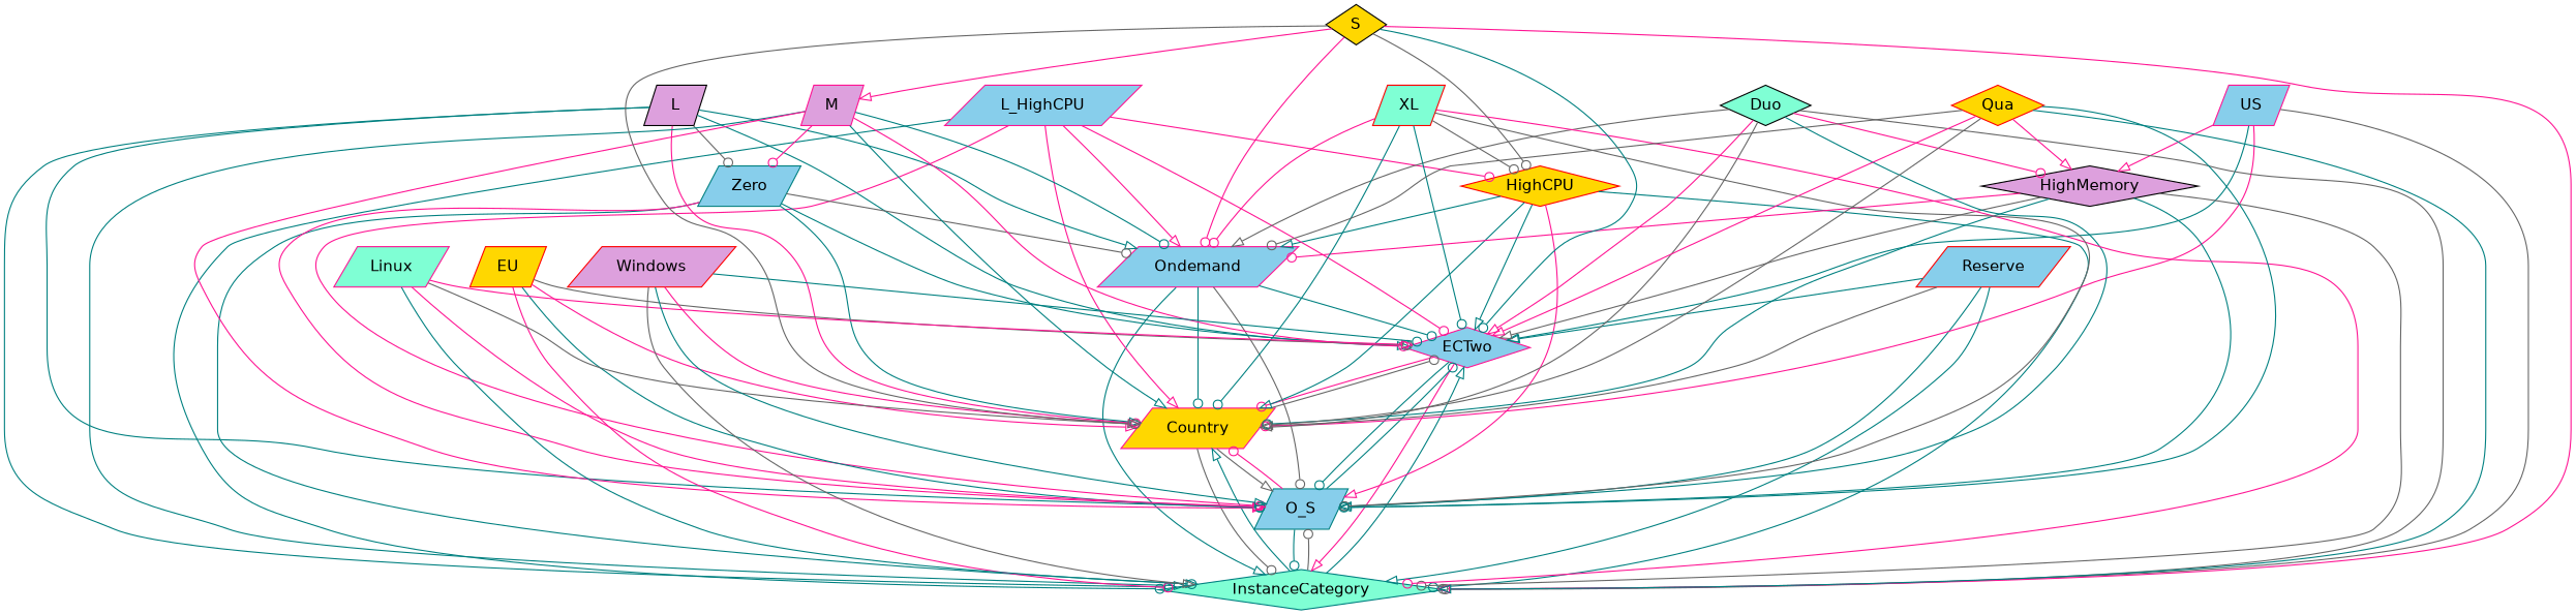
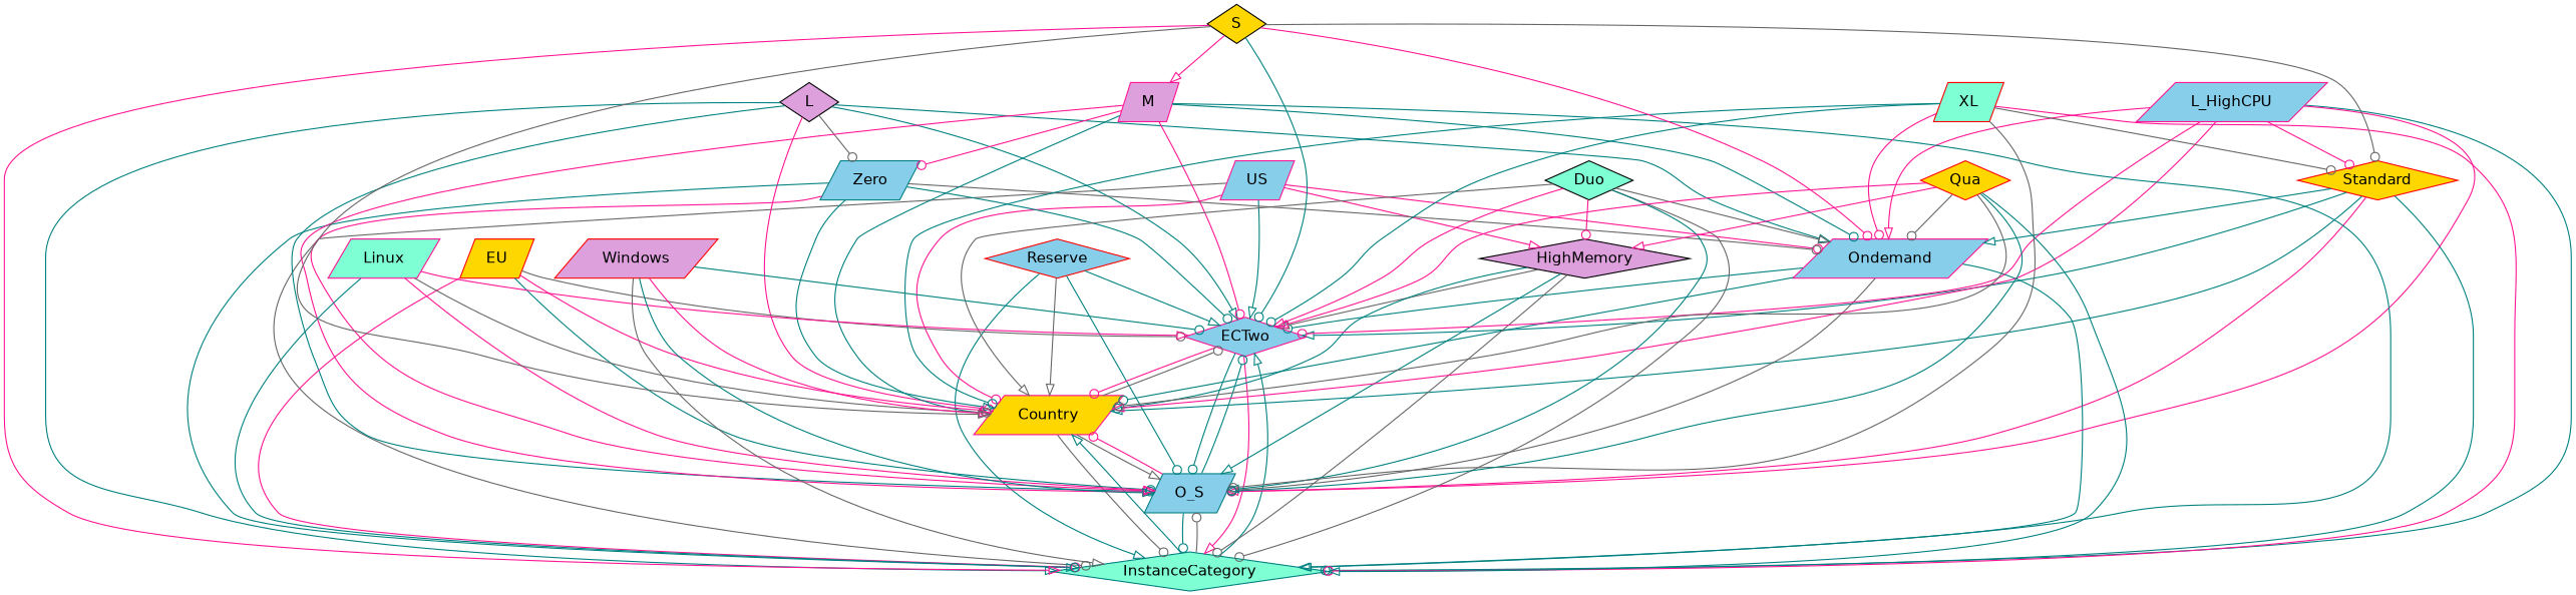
  digraph {
    fontname="DejaVu Sans"
    rankdir=TB
    node [color=deeppink fillcolor=skyblue fontname="DejaVu Sans" shape=parallelogram style=filled]
    edge [arrowhead=odot color=teal fontname="DejaVu Sans"]
-   n1 [color=red label=Reserve]
+   n1 [color=red label=Reserve shape=diamond]
    n2 [label=ECTwo shape=diamond]
    n3 [fillcolor=gold label=Country]
    n4 [color=teal fillcolor=aquamarine label=InstanceCategory shape=diamond]
    n5 [color=teal label=O_S]
-   n6 [color=red fillcolor=gold label=HighCPU shape=diamond]
+   n6 [color=red fillcolor=gold label=Standard shape=diamond]
    n7 [label=Ondemand]
    n8 [label=US]
    n9 [color=black fillcolor=plum label=HighMemory shape=diamond]
    n10 [label=L_HighCPU]
-   n11 [color=black fillcolor=plum label=L]
+   n11 [color=black fillcolor=plum label=L shape=diamond]
    n12 [color=teal label=Zero]
    n13 [fillcolor=plum label=M]
    n14 [color=black fillcolor=aquamarine label=Duo shape=diamond]
    n15 [color=red fillcolor=gold label=EU]
    n16 [color=red fillcolor=aquamarine label=XL]
    n17 [fillcolor=aquamarine label=Linux]
    n18 [color=red fillcolor=plum label=Windows]
    n19 [color=black fillcolor=gold label=S shape=diamond]
    n20 [color=red fillcolor=gold label=Qua shape=diamond]
    n1 -> n2 [arrowhead=onormal]
    n1 -> n3 [arrowhead=onormal color=gray40]
    n1 -> n4 [arrowhead=onormal]
    n1 -> n5
    n2 -> n3 [color=deeppink]
    n2 -> n4 [arrowhead=onormal color=deeppink]
    n2 -> n5
    n3 -> n2 [color=gray40]
    n3 -> n4 [color=gray40]
    n3 -> n5 [arrowhead=onormal color=gray40]
    n4 -> n2 [arrowhead=onormal]
    n4 -> n3 [arrowhead=onormal]
    n4 -> n5 [color=gray40]
    n5 -> n2
    n5 -> n3 [color=deeppink]
    n5 -> n4
    n6 -> n2 [arrowhead=onormal]
    n6 -> n3 [arrowhead=onormal]
    n6 -> n4
    n6 -> n5 [arrowhead=onormal color=deeppink]
    n6 -> n7 [arrowhead=onormal]
    n7 -> n2
    n7 -> n3
    n7 -> n4 [arrowhead=onormal]
    n7 -> n5 [color=gray40]
    n8 -> n2 [arrowhead=onormal]
    n8 -> n3 [color=deeppink]
    n8 -> n4 [color=gray40]
    n8 -> n9 [arrowhead=onormal color=deeppink]
    n9 -> n2 [arrowhead=onormal color=gray40]
    n9 -> n3
    n9 -> n4 [color=gray40]
    n9 -> n5 [arrowhead=onormal]
-   n9 -> n7 [color=deeppink]
+   n8 -> n7 [color=deeppink]
    n10 -> n2 [color=deeppink]
    n10 -> n3 [arrowhead=onormal color=deeppink]
    n10 -> n4
    n10 -> n5 [color=deeppink]
    n10 -> n6 [color=deeppink]
    n10 -> n7 [arrowhead=onormal color=deeppink]
    n11 -> n2 [arrowhead=onormal]
    n11 -> n3 [color=deeppink]
    n11 -> n4 [arrowhead=onormal]
    n11 -> n5
    n11 -> n7 [arrowhead=onormal]
    n11 -> n12 [color=gray40]
    n12 -> n2
    n12 -> n3 [arrowhead=onormal]
    n12 -> n4 [arrowhead=onormal]
    n12 -> n5 [arrowhead=onormal color=deeppink]
    n12 -> n7 [color=gray40]
    n13 -> n2 [color=deeppink]
    n13 -> n3 [arrowhead=onormal]
    n13 -> n4 [arrowhead=onormal]
    n13 -> n5 [arrowhead=onormal color=deeppink]
    n13 -> n7
    n13 -> n12 [color=deeppink]
    n14 -> n2 [arrowhead=onormal color=deeppink]
    n14 -> n3 [arrowhead=onormal color=gray40]
    n14 -> n4 [color=gray40]
    n14 -> n5 [arrowhead=onormal]
    n14 -> n7 [arrowhead=onormal color=gray40]
    n14 -> n9 [color=deeppink]
    n15 -> n2 [color=gray40]
    n15 -> n3 [arrowhead=onormal color=deeppink]
    n15 -> n4 [color=deeppink]
    n15 -> n5
    n16 -> n2
    n16 -> n3
    n16 -> n4 [color=deeppink]
    n16 -> n5 [color=gray40]
    n16 -> n6 [color=gray40]
    n16 -> n7 [color=deeppink]
    n17 -> n2 [arrowhead=onormal color=deeppink]
    n17 -> n3 [color=gray40]
    n17 -> n4
    n17 -> n5 [arrowhead=onormal color=deeppink]
    n18 -> n2
    n18 -> n3 [arrowhead=onormal color=deeppink]
    n18 -> n4 [arrowhead=onormal color=gray40]
    n18 -> n5 [arrowhead=onormal]
    n19 -> n2
    n19 -> n3 [arrowhead=onormal color=gray40]
    n19 -> n4 [arrowhead=onormal color=deeppink]
    n19 -> n6 [color=gray40]
    n19 -> n7 [color=deeppink]
    n19 -> n13 [arrowhead=onormal color=deeppink]
    n20 -> n2 [arrowhead=onormal color=deeppink]
    n20 -> n3 [color=gray40]
    n20 -> n4 [arrowhead=onormal]
    n20 -> n5
    n20 -> n7 [color=gray40]
    n20 -> n9 [arrowhead=onormal color=deeppink]
  }
